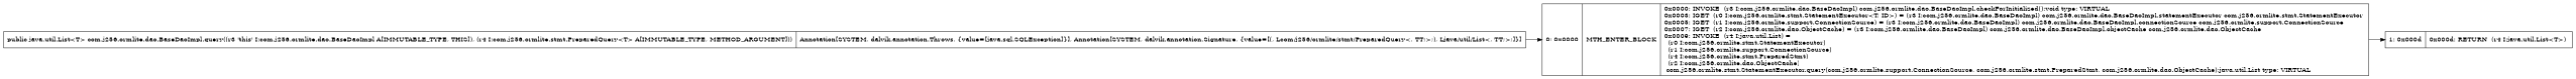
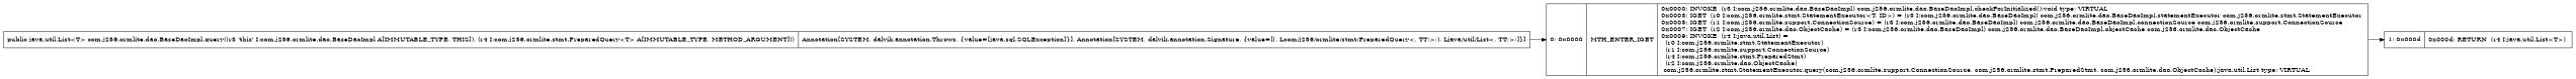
  digraph {
    rankdir=LR
    node [shape=record]
-   n1 [label="{0\:\ 0x0000|MTH_ENTER_BLOCK\l|0x0000: INVOKE  (r3 I:com.j256.ormlite.dao.BaseDaoImpl) com.j256.ormlite.dao.BaseDaoImpl.checkForInitialized():void type: VIRTUAL \l0x0003: IGET  (r0 I:com.j256.ormlite.stmt.StatementExecutor\<T, ID\>) = (r3 I:com.j256.ormlite.dao.BaseDaoImpl) com.j256.ormlite.dao.BaseDaoImpl.statementExecutor com.j256.ormlite.stmt.StatementExecutor \l0x0005: IGET  (r1 I:com.j256.ormlite.support.ConnectionSource) = (r3 I:com.j256.ormlite.dao.BaseDaoImpl) com.j256.ormlite.dao.BaseDaoImpl.connectionSource com.j256.ormlite.support.ConnectionSource \l0x0007: IGET  (r2 I:com.j256.ormlite.dao.ObjectCache) = (r3 I:com.j256.ormlite.dao.BaseDaoImpl) com.j256.ormlite.dao.BaseDaoImpl.objectCache com.j256.ormlite.dao.ObjectCache \l0x0009: INVOKE  (r4 I:java.util.List) = \l  (r0 I:com.j256.ormlite.stmt.StatementExecutor)\l  (r1 I:com.j256.ormlite.support.ConnectionSource)\l  (r4 I:com.j256.ormlite.stmt.PreparedStmt)\l  (r2 I:com.j256.ormlite.dao.ObjectCache)\l com.j256.ormlite.stmt.StatementExecutor.query(com.j256.ormlite.support.ConnectionSource, com.j256.ormlite.stmt.PreparedStmt, com.j256.ormlite.dao.ObjectCache):java.util.List type: VIRTUAL \l}"]
+   n1 [label="{0\:\ 0x0000|MTH_ENTER_IGET\l|0x0000: INVOKE  (r3 I:com.j256.ormlite.dao.BaseDaoImpl) com.j256.ormlite.dao.BaseDaoImpl.checkForInitialized():void type: VIRTUAL \l0x0003: IGET  (r0 I:com.j256.ormlite.stmt.StatementExecutor\<T, ID\>) = (r3 I:com.j256.ormlite.dao.BaseDaoImpl) com.j256.ormlite.dao.BaseDaoImpl.statementExecutor com.j256.ormlite.stmt.StatementExecutor \l0x0005: IGET  (r1 I:com.j256.ormlite.support.ConnectionSource) = (r3 I:com.j256.ormlite.dao.BaseDaoImpl) com.j256.ormlite.dao.BaseDaoImpl.connectionSource com.j256.ormlite.support.ConnectionSource \l0x0007: IGET  (r2 I:com.j256.ormlite.dao.ObjectCache) = (r3 I:com.j256.ormlite.dao.BaseDaoImpl) com.j256.ormlite.dao.BaseDaoImpl.objectCache com.j256.ormlite.dao.ObjectCache \l0x0009: INVOKE  (r4 I:java.util.List) = \l  (r0 I:com.j256.ormlite.stmt.StatementExecutor)\l  (r1 I:com.j256.ormlite.support.ConnectionSource)\l  (r4 I:com.j256.ormlite.stmt.PreparedStmt)\l  (r2 I:com.j256.ormlite.dao.ObjectCache)\l com.j256.ormlite.stmt.StatementExecutor.query(com.j256.ormlite.support.ConnectionSource, com.j256.ormlite.stmt.PreparedStmt, com.j256.ormlite.dao.ObjectCache):java.util.List type: VIRTUAL \l}"]
    n2 [label="{1\:\ 0x000d|0x000d: RETURN  (r4 I:java.util.List\<T\>) \l}"]
    n3 [label="{public java.util.List\<T\> com.j256.ormlite.dao.BaseDaoImpl.query((r3 'this' I:com.j256.ormlite.dao.BaseDaoImpl A[IMMUTABLE_TYPE, THIS]), (r4 I:com.j256.ormlite.stmt.PreparedQuery\<T\> A[IMMUTABLE_TYPE, METHOD_ARGUMENT]))  | Annotation[SYSTEM, dalvik.annotation.Throws, \{value=[java.sql.SQLException]\}], Annotation[SYSTEM, dalvik.annotation.Signature, \{value=[(, Lcom\/j256\/ormlite\/stmt\/PreparedQuery\<, TT;\>;), Ljava\/util\/List\<, TT;\>;]\}]\l}"]
    n1 -> n2
    n3 -> n1
  }
